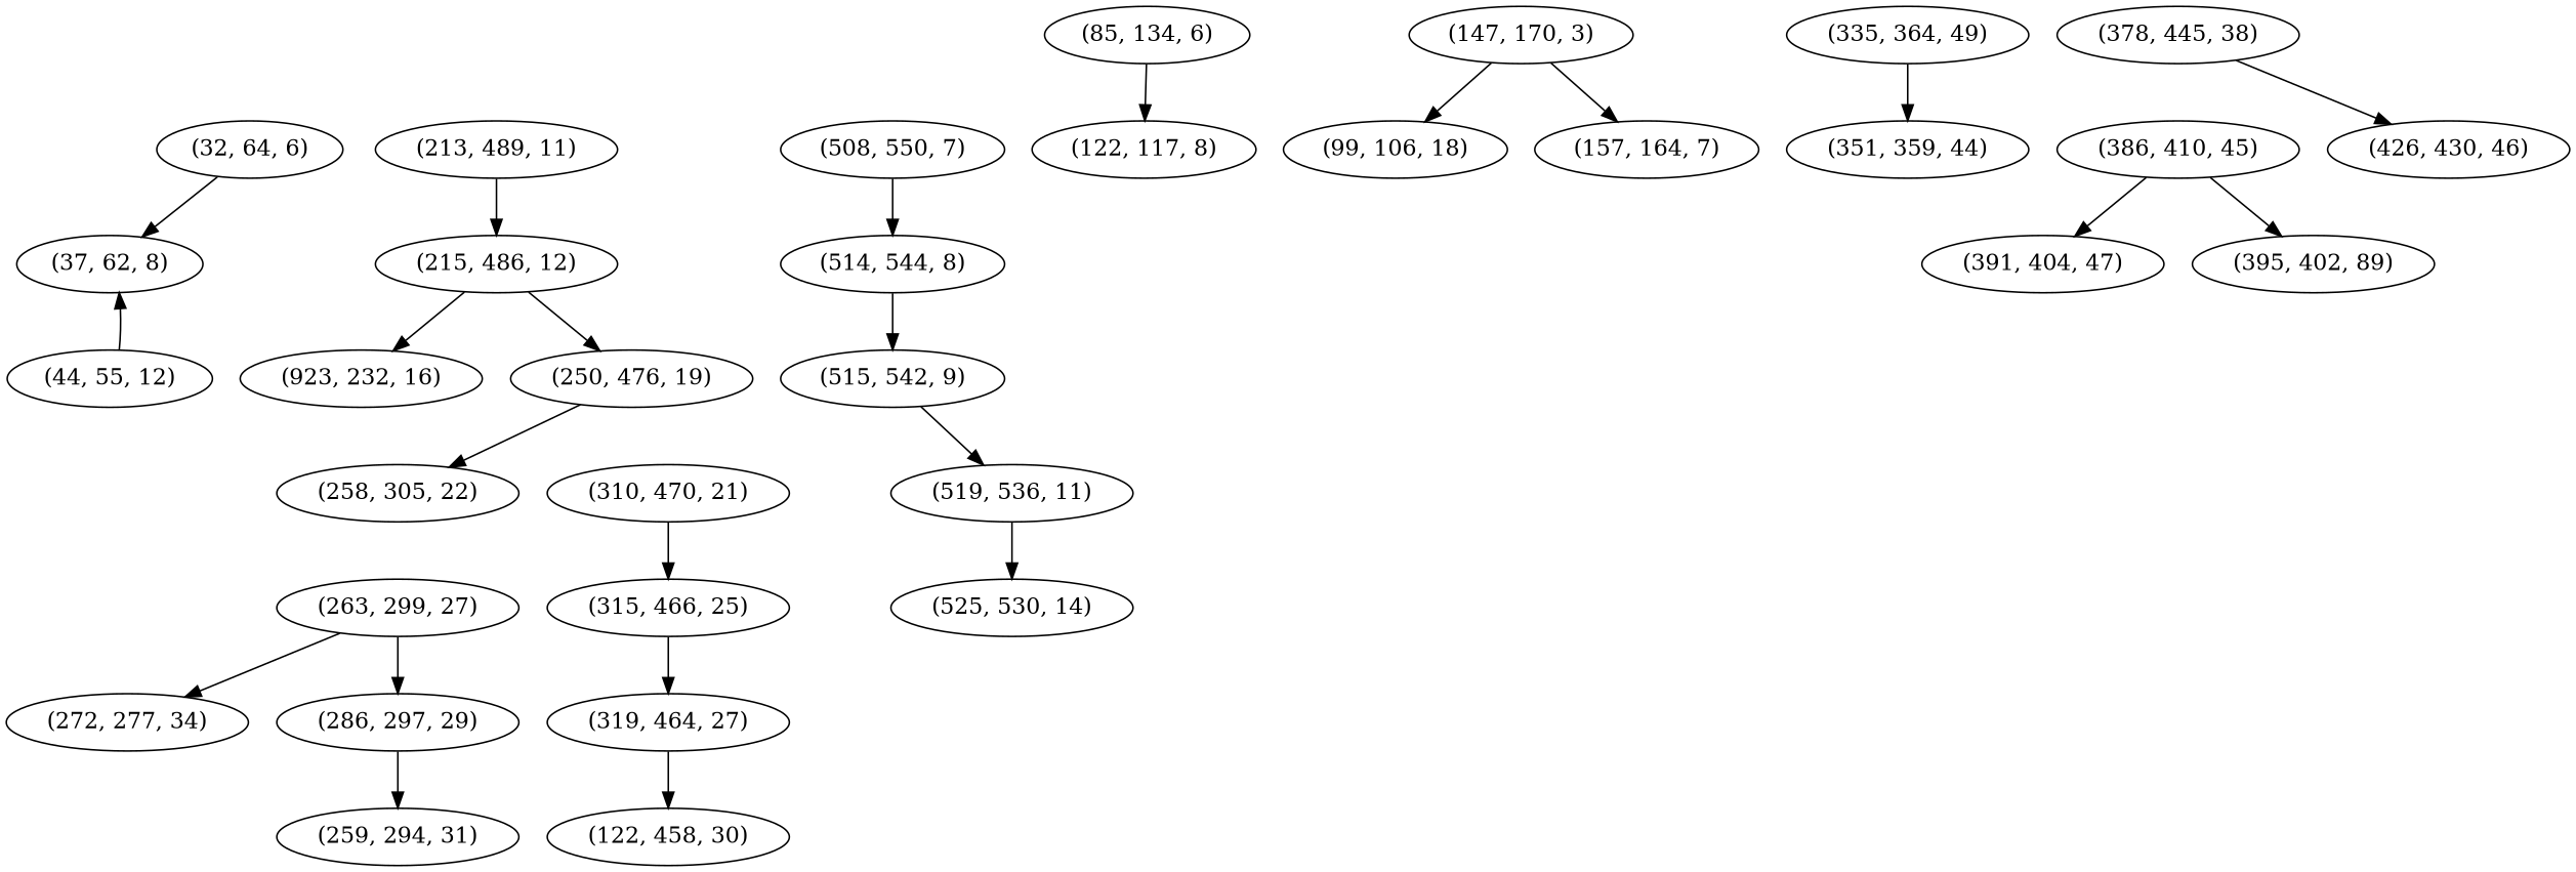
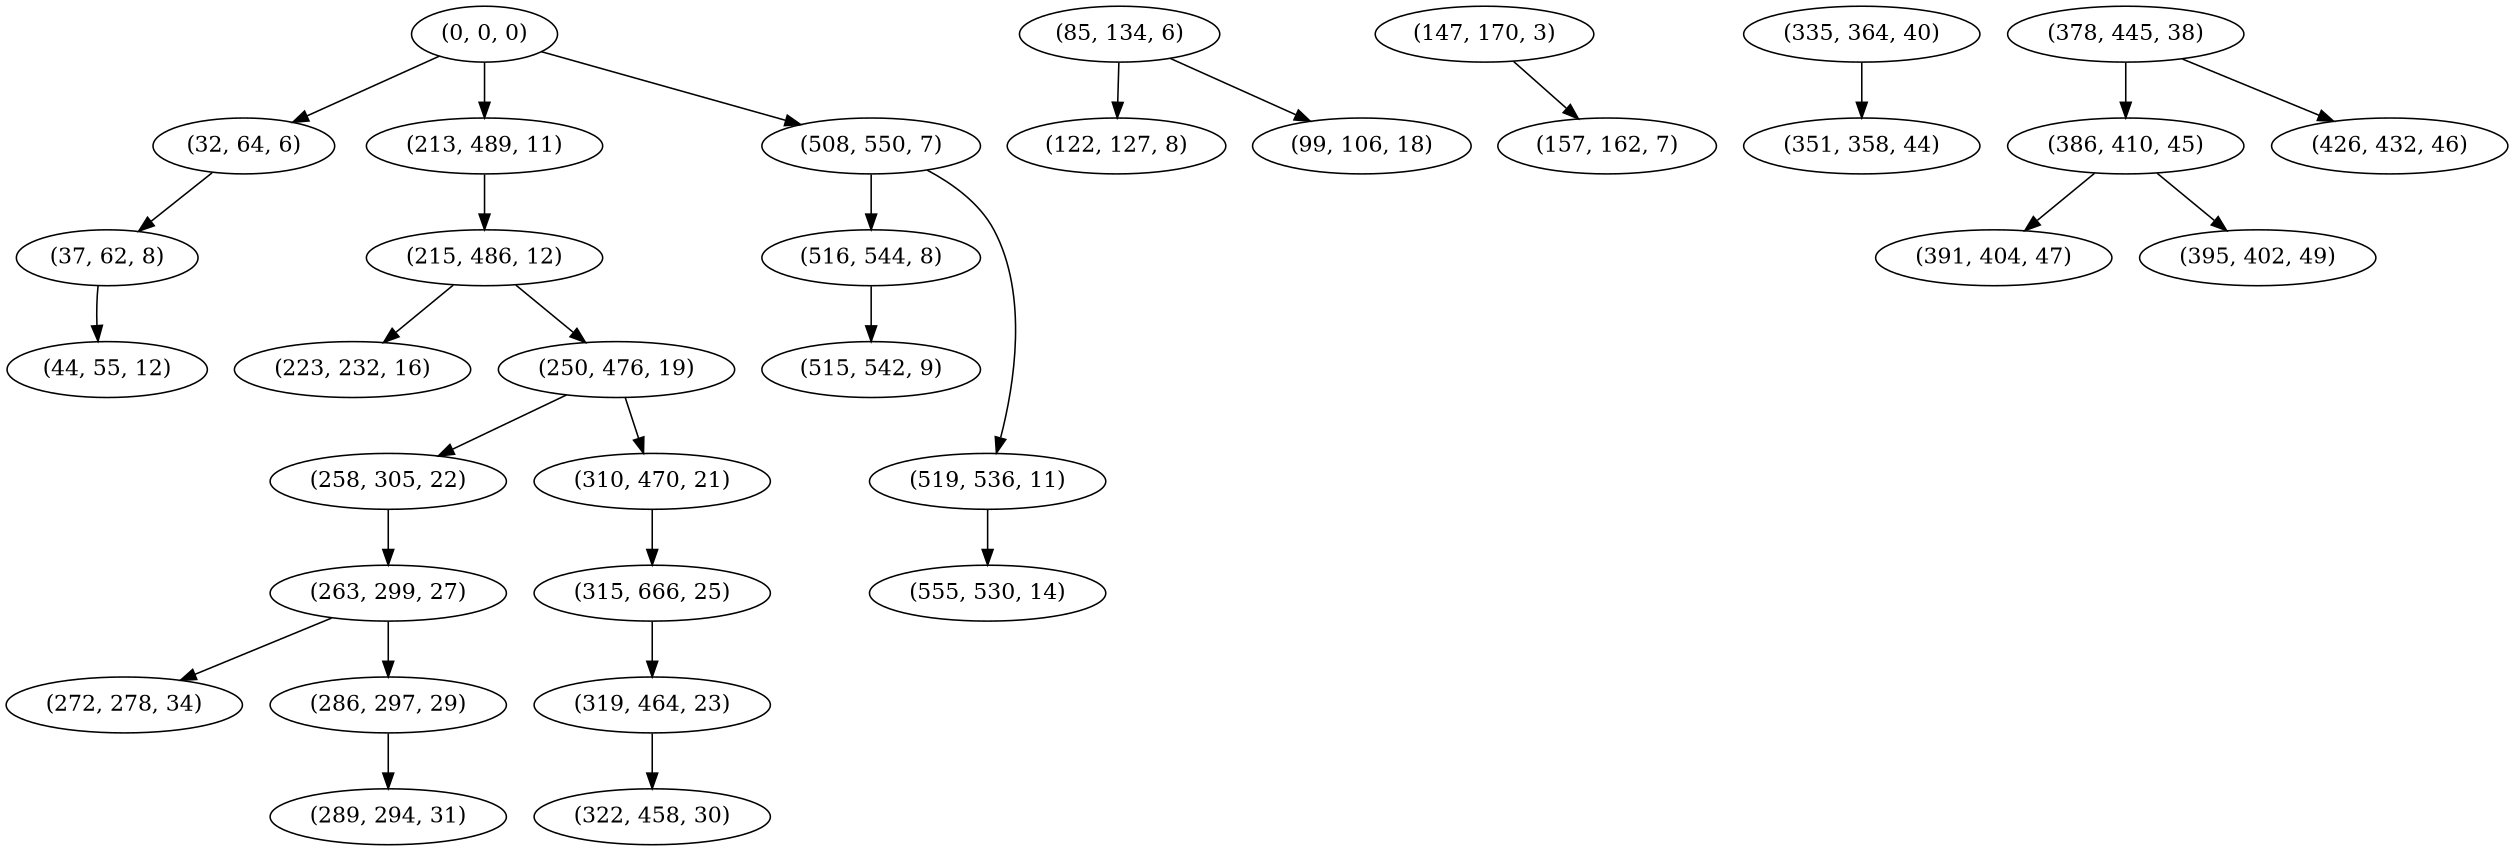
  digraph {
+   "(0, 0, 0)"
    "(32, 64, 6)"
    n3 [label="(213, 489, 11)"]
    "(508, 550, 7)"
    "(37, 62, 8)"
    "(85, 134, 6)"
    "(99, 106, 18)"
-   "(122, 127, 8)" [label="(122, 117, 8)"]
+   "(122, 127, 8)"
    "(147, 170, 3)"
-   "(157, 162, 7)" [label="(157, 164, 7)"]
+   "(157, 162, 7)"
    "(215, 486, 12)"
-   "(514, 544, 8)"
+   "(514, 544, 8)" [label="(516, 544, 8)"]
    "(44, 55, 12)"
-   "(223, 232, 16)" [label="(923, 232, 16)"]
+   "(223, 232, 16)"
    "(250, 476, 19)"
    "(258, 305, 22)"
    "(310, 470, 21)"
    "(263, 299, 27)"
-   "(315, 466, 25)"
-   "(272, 277, 34)"
+   "(315, 466, 25)" [label="(315, 666, 25)"]
+   "(272, 277, 34)" [label="(272, 278, 34)"]
    "(286, 297, 29)"
-   "(289, 294, 31)" [label="(259, 294, 31)"]
-   "(319, 464, 27)"
-   "(322, 458, 30)" [label="(122, 458, 30)"]
-   "(335, 364, 40)" [label="(335, 364, 49)"]
-   "(351, 358, 44)" [label="(351, 359, 44)"]
+   "(289, 294, 31)"
+   "(319, 464, 27)" [label="(319, 464, 23)"]
+   "(322, 458, 30)"
+   "(335, 364, 40)"
+   "(351, 358, 44)"
    "(378, 445, 38)"
    "(386, 410, 45)"
-   "(426, 432, 46)" [label="(426, 430, 46)"]
+   "(426, 432, 46)"
    "(391, 404, 47)"
-   "(395, 402, 49)" [label="(395, 402, 89)"]
+   "(395, 402, 49)"
    "(515, 542, 9)"
    "(519, 536, 11)"
-   "(525, 530, 14)"
+   "(525, 530, 14)" [label="(555, 530, 14)"]
+   "(0, 0, 0)" -> "(32, 64, 6)"
+   "(0, 0, 0)" -> n3
+   "(0, 0, 0)" -> "(508, 550, 7)"
    "(32, 64, 6)" -> "(37, 62, 8)"
    n3 -> "(215, 486, 12)"
    "(508, 550, 7)" -> "(514, 544, 8)"
-   "(44, 55, 12)" -> "(37, 62, 8)"
-   "(147, 170, 3)" -> "(99, 106, 18)"
+   "(37, 62, 8)" -> "(44, 55, 12)"
+   "(85, 134, 6)" -> "(99, 106, 18)"
    "(85, 134, 6)" -> "(122, 127, 8)"
    "(147, 170, 3)" -> "(157, 162, 7)"
    "(215, 486, 12)" -> "(223, 232, 16)"
    "(215, 486, 12)" -> "(250, 476, 19)"
    "(514, 544, 8)" -> "(515, 542, 9)"
    "(250, 476, 19)" -> "(258, 305, 22)"
+   "(250, 476, 19)" -> "(310, 470, 21)"
+   "(258, 305, 22)" -> "(263, 299, 27)"
    "(310, 470, 21)" -> "(315, 466, 25)"
    "(263, 299, 27)" -> "(272, 277, 34)"
    "(263, 299, 27)" -> "(286, 297, 29)"
    "(315, 466, 25)" -> "(319, 464, 27)"
    "(286, 297, 29)" -> "(289, 294, 31)"
    "(319, 464, 27)" -> "(322, 458, 30)"
    "(335, 364, 40)" -> "(351, 358, 44)"
+   "(378, 445, 38)" -> "(386, 410, 45)"
    "(378, 445, 38)" -> "(426, 432, 46)"
    "(386, 410, 45)" -> "(391, 404, 47)"
    "(386, 410, 45)" -> "(395, 402, 49)"
-   "(515, 542, 9)" -> "(519, 536, 11)"
+   "(508, 550, 7)" -> "(519, 536, 11)"
    "(519, 536, 11)" -> "(525, 530, 14)"
  }
